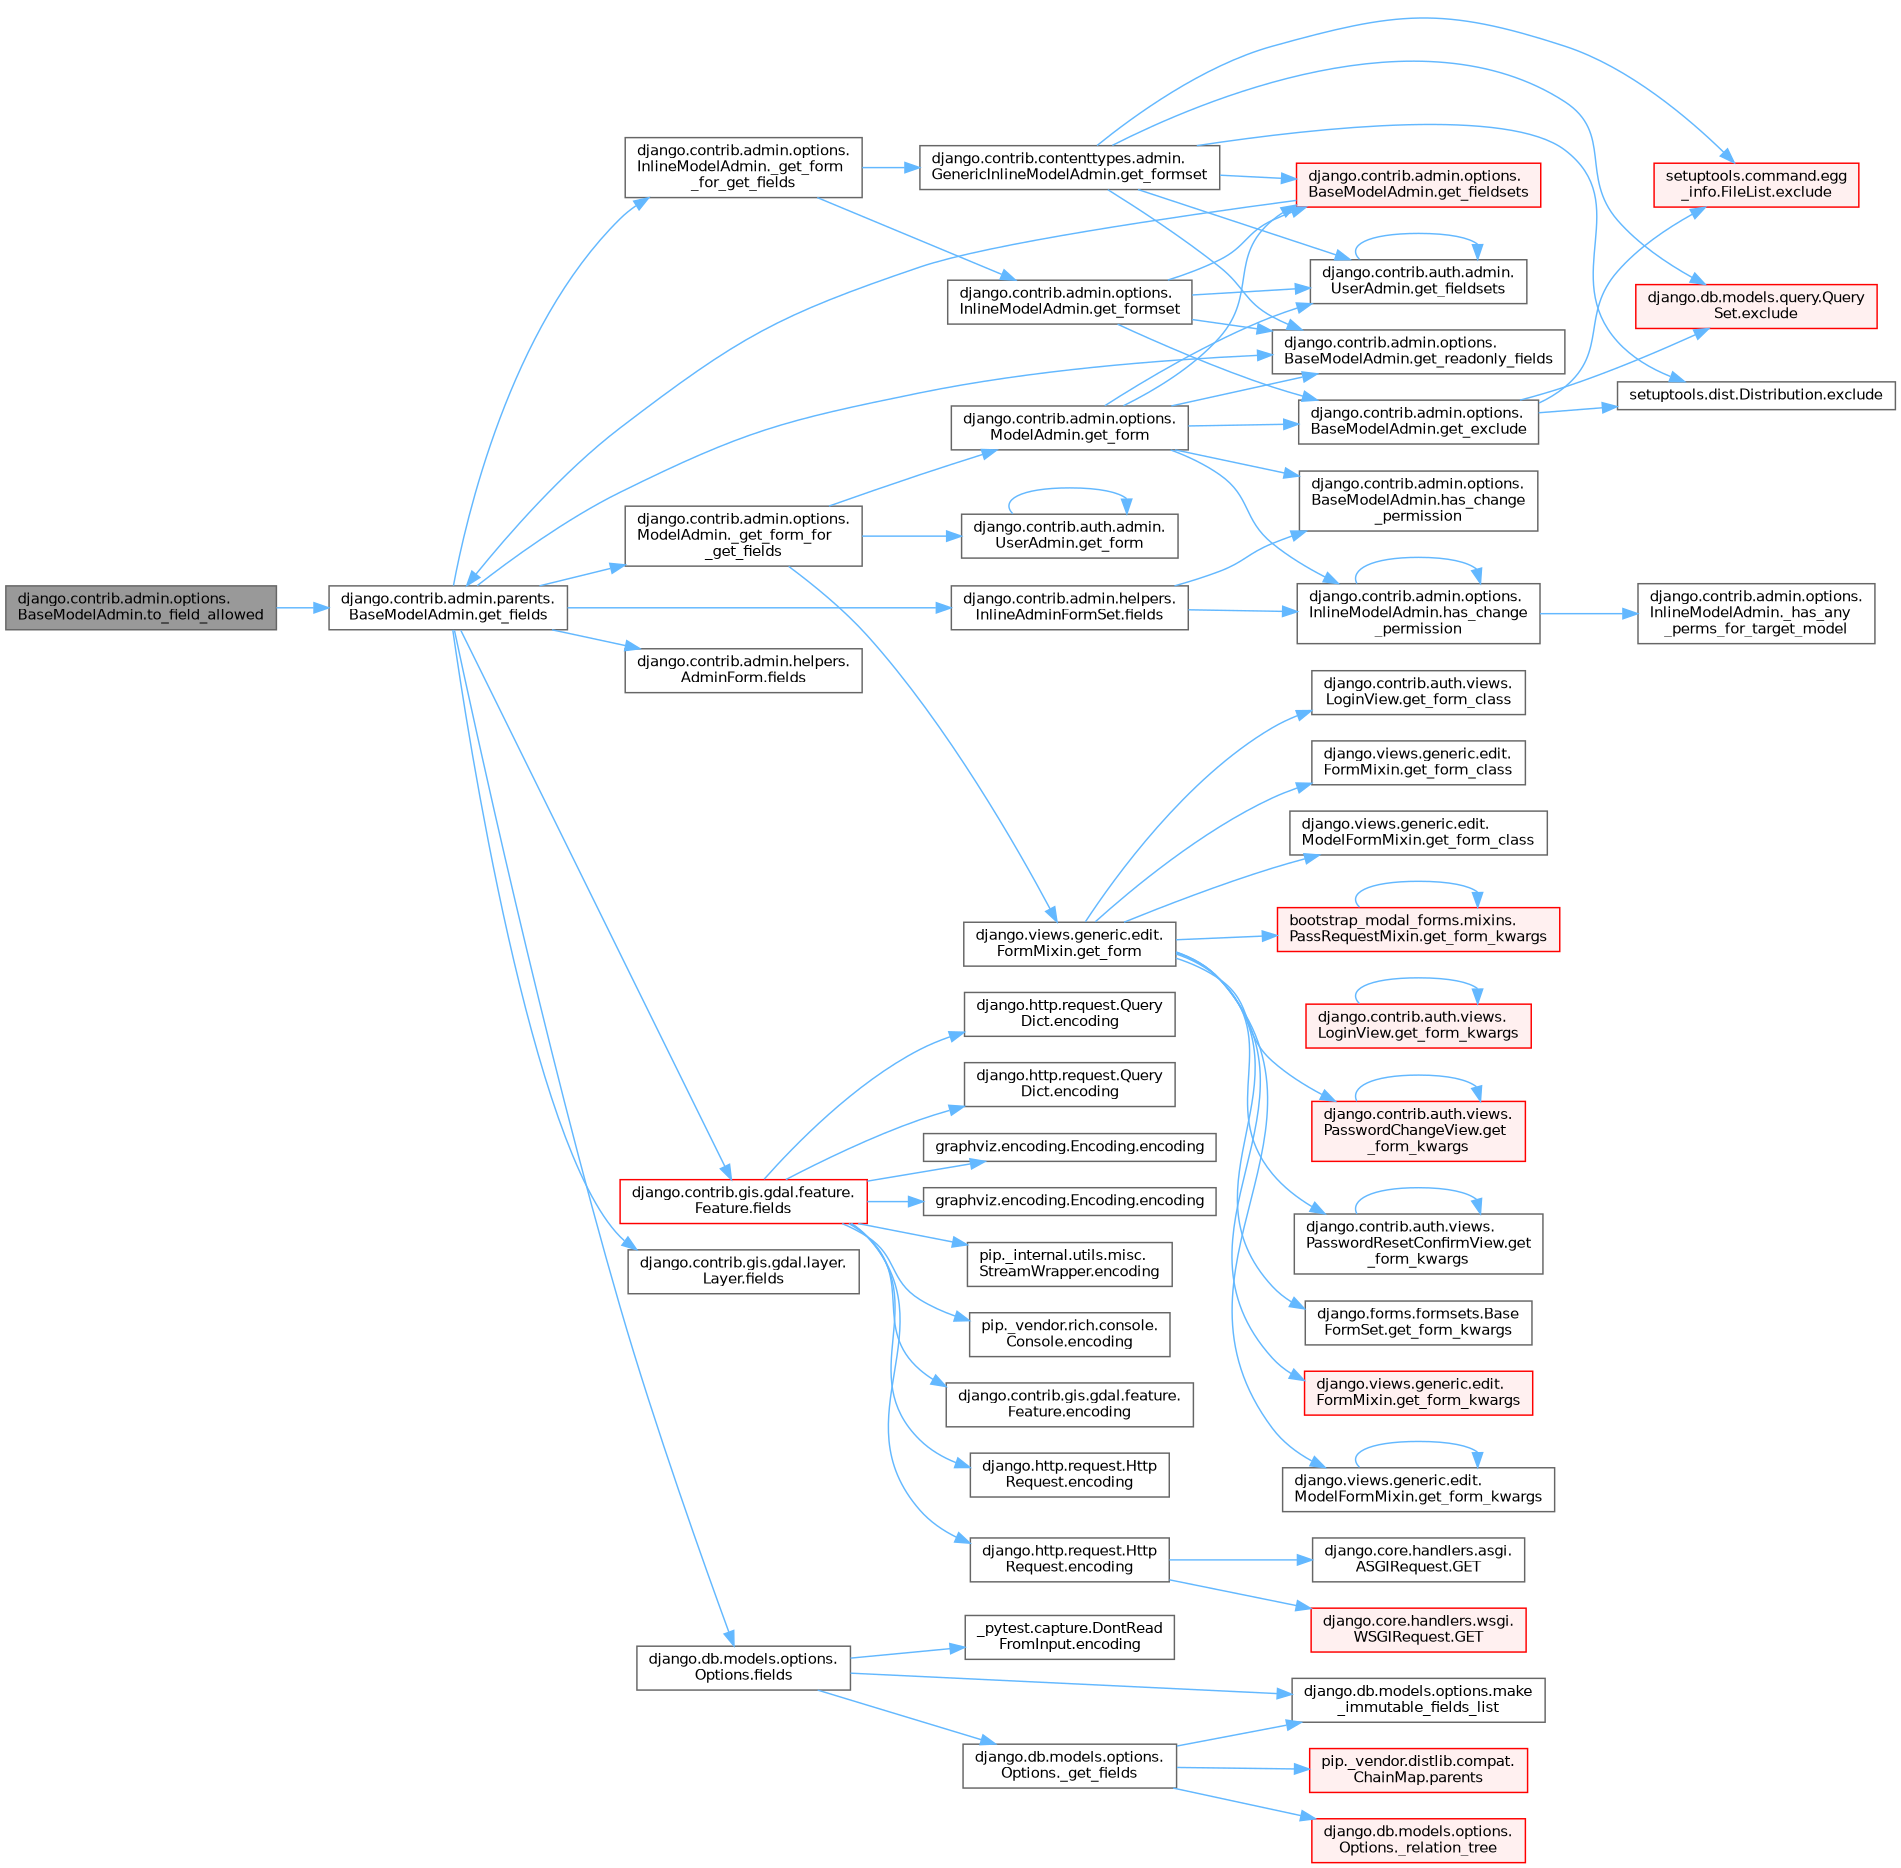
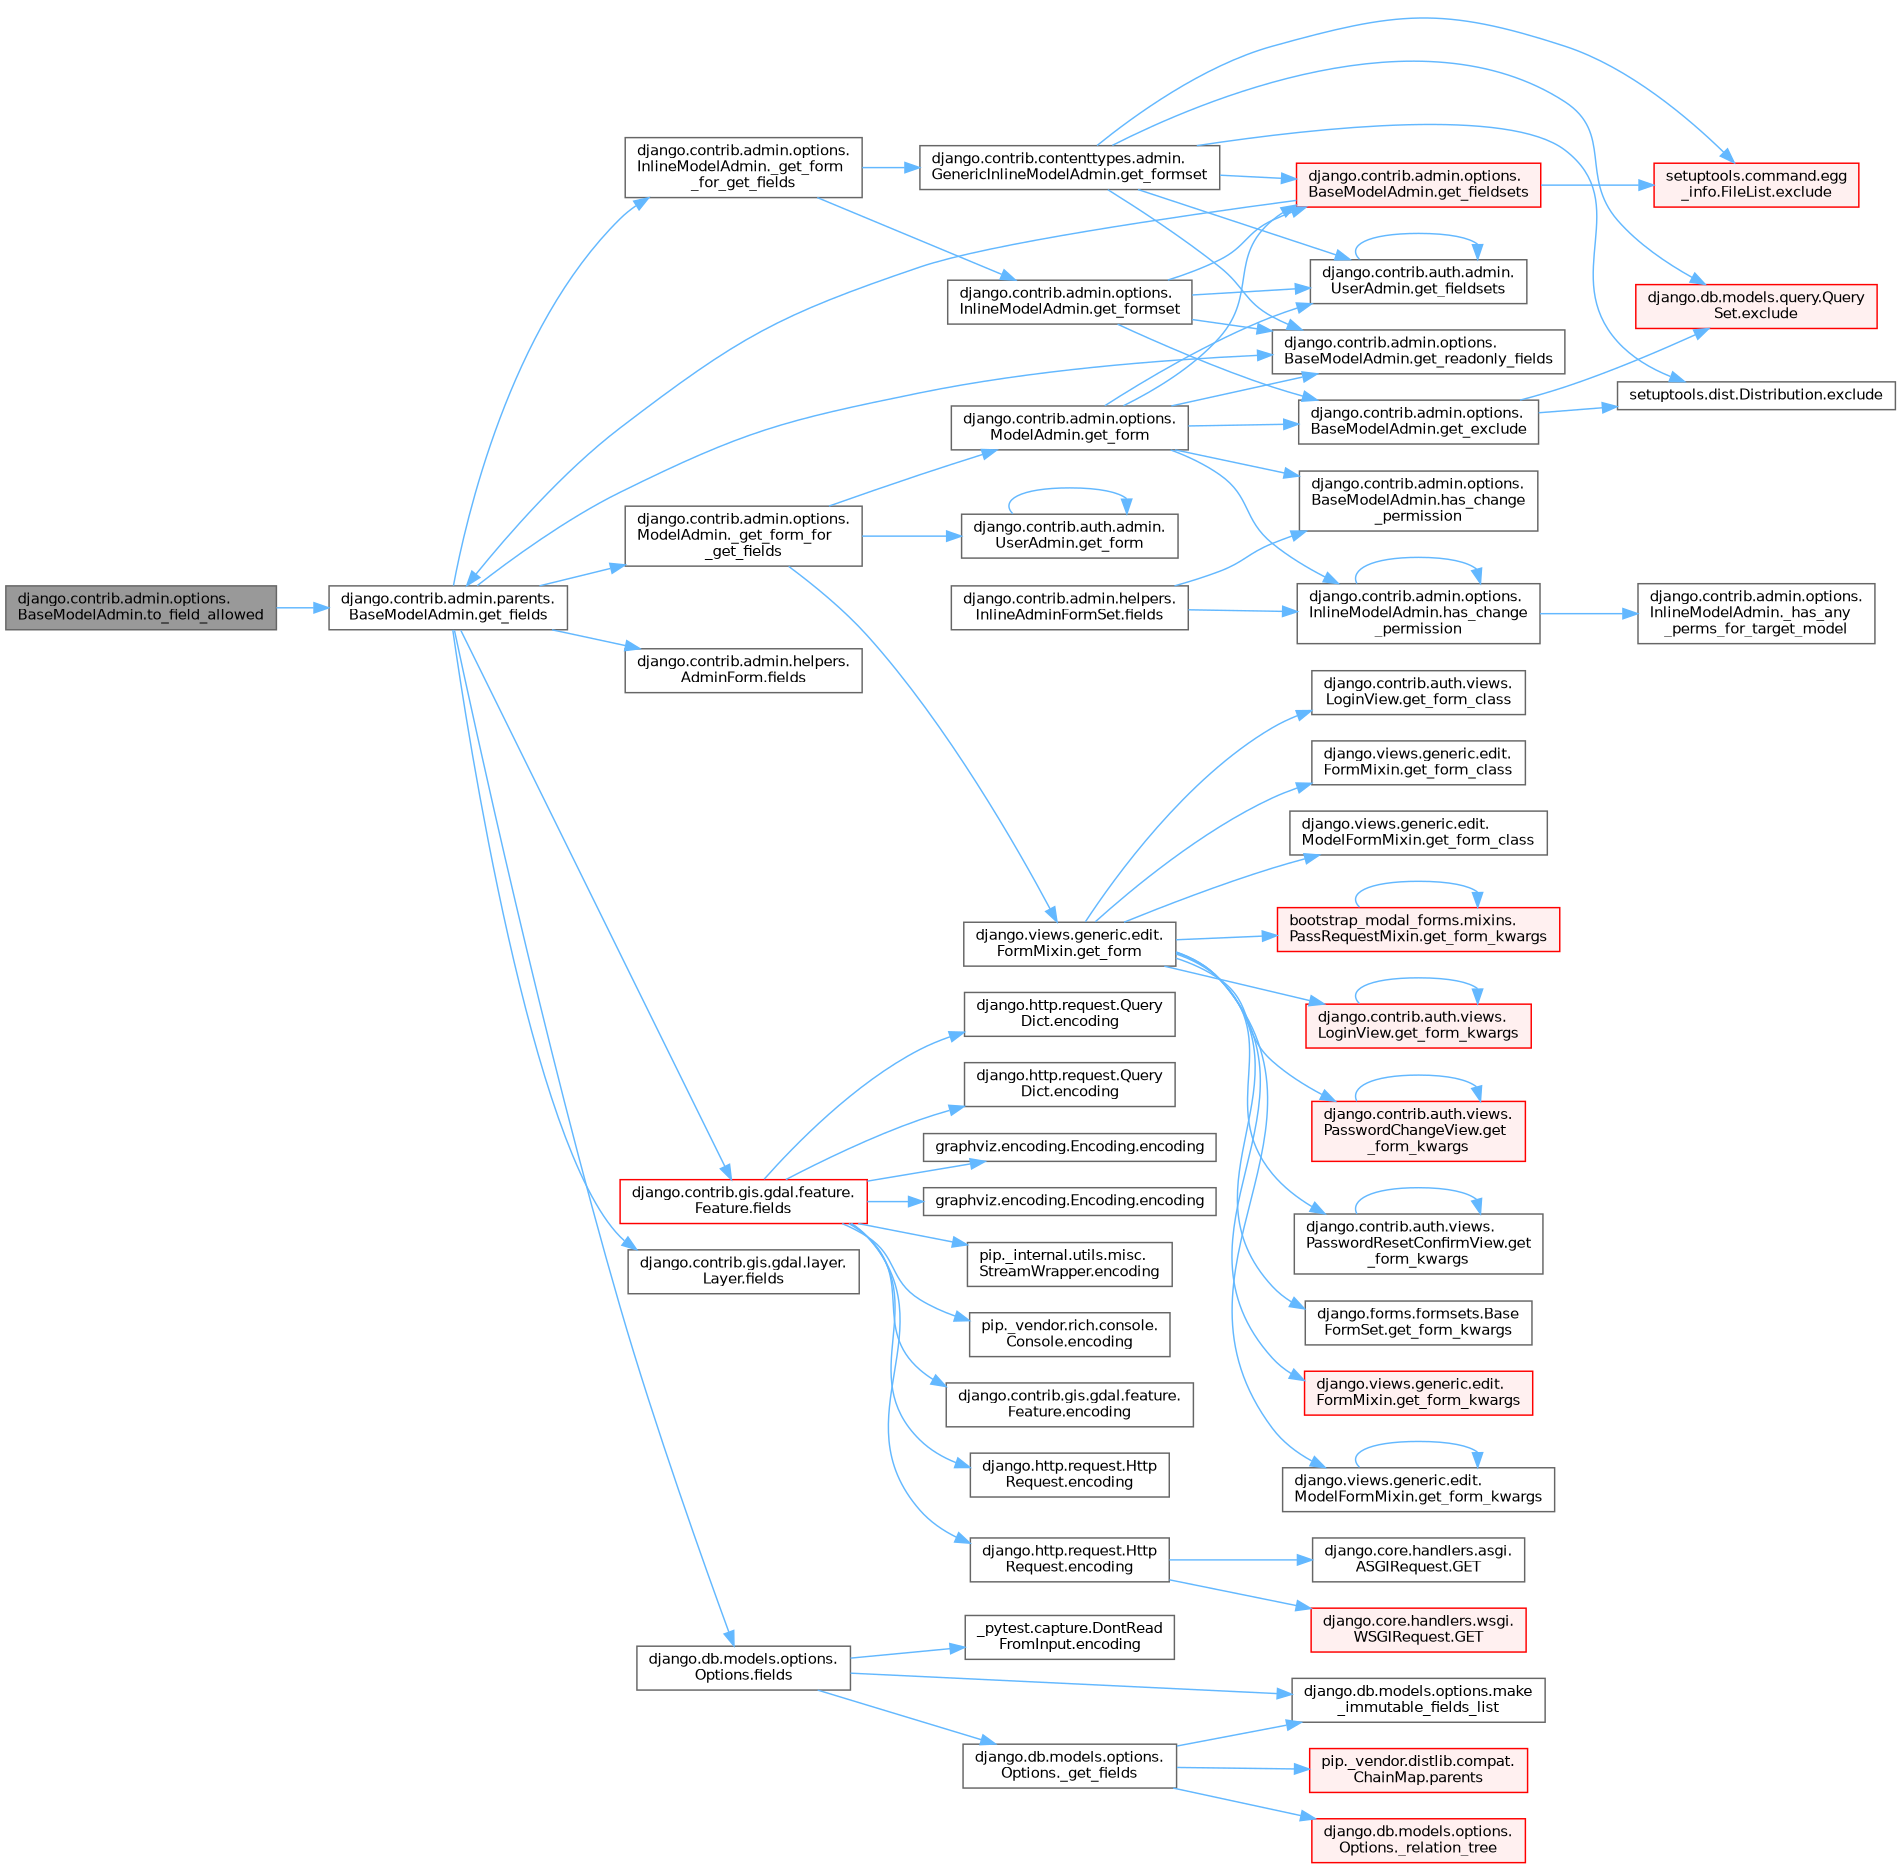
  digraph {
    rankdir=LR
    node [color=grey40 fillcolor=white fontname=Helvetica fontsize=10 shape=box style=filled]
    edge [color=steelblue1 fontname=Helvetica fontsize=10 labelfontname=Helvetica labelfontsize=10 style=solid]
    n1 [color=gray40 fillcolor=grey60 fontcolor=black height=0.2 label="django.contrib.admin.options.\lBaseModelAdmin.to_field_allowed" width=0.4]
    n2 [height=0.2 label="django.contrib.admin.parents.\lBaseModelAdmin.get_fields" width=0.4]
    n3 [height=0.2 label="django.contrib.admin.options.\lInlineModelAdmin._get_form\l_for_get_fields" width=0.4]
    n4 [height=0.2 label="django.contrib.admin.options.\lBaseModelAdmin.get_readonly_fields" width=0.4]
    n5 [height=0.2 label="django.contrib.admin.options.\lModelAdmin._get_form_for\l_get_fields" width=0.4]
    n6 [height=0.2 label="django.contrib.admin.helpers.\lAdminForm.fields" width=0.4]
    n7 [height=0.2 label="django.contrib.admin.helpers.\lInlineAdminFormSet.fields" width=0.4]
    n8 [color=red height=0.2 label="django.contrib.gis.gdal.feature.\lFeature.fields" width=0.4]
    n9 [height=0.2 label="django.contrib.gis.gdal.layer.\lLayer.fields" width=0.4]
    n10 [height=0.2 label="django.db.models.options.\lOptions.fields" width=0.4]
    n11 [height=0.2 label="django.contrib.admin.options.\lInlineModelAdmin.get_formset" width=0.4]
    n12 [height=0.2 label="django.contrib.contenttypes.admin.\lGenericInlineModelAdmin.get_formset" width=0.4]
    n13 [height=0.2 label="django.contrib.admin.options.\lModelAdmin.get_form" width=0.4]
    n14 [height=0.2 label="django.contrib.auth.admin.\lUserAdmin.get_form" width=0.4]
    n15 [height=0.2 label="django.views.generic.edit.\lFormMixin.get_form" width=0.4]
    n16 [height=0.2 label="django.contrib.admin.options.\lBaseModelAdmin.has_change\l_permission" width=0.4]
    n17 [height=0.2 label="django.contrib.admin.options.\lInlineModelAdmin.has_change\l_permission" width=0.4]
    n18 [height=0.2 label="django.contrib.gis.gdal.feature.\lFeature.encoding" width=0.4]
    n19 [height=0.2 label="django.http.request.Http\lRequest.encoding" width=0.4]
    n20 [height=0.2 label="django.http.request.Http\lRequest.encoding" width=0.4]
    n21 [height=0.2 label="django.http.request.Query\lDict.encoding" width=0.4]
    n22 [height=0.2 label="django.http.request.Query\lDict.encoding" width=0.4]
    n23 [height=0.2 label="graphviz.encoding.Encoding.encoding" width=0.4]
    n24 [height=0.2 label="graphviz.encoding.Encoding.encoding" width=0.4]
    n25 [height=0.2 label="pip._internal.utils.misc.\lStreamWrapper.encoding" width=0.4]
    n26 [height=0.2 label="pip._vendor.rich.console.\lConsole.encoding" width=0.4]
    n27 [height=0.2 label="_pytest.capture.DontRead\lFromInput.encoding" width=0.4]
    n28 [height=0.2 label="django.db.models.options.\lOptions._get_fields" width=0.4]
    n29 [height=0.2 label="django.db.models.options.make\l_immutable_fields_list" width=0.4]
    n30 [height=0.2 label="django.contrib.admin.options.\lBaseModelAdmin.get_exclude" width=0.4]
    n31 [color=red fillcolor="#FFF0F0" height=0.2 label="django.contrib.admin.options.\lBaseModelAdmin.get_fieldsets" width=0.4]
    n32 [height=0.2 label="django.contrib.auth.admin.\lUserAdmin.get_fieldsets" width=0.4]
    n33 [color=red fillcolor="#FFF0F0" height=0.2 label="django.db.models.query.Query\lSet.exclude" width=0.4]
    n34 [color=red fillcolor="#FFF0F0" height=0.2 label="setuptools.command.egg\l_info.FileList.exclude" width=0.4]
    n35 [height=0.2 label="setuptools.dist.Distribution.exclude" width=0.4]
    n36 [height=0.2 label="django.contrib.auth.views.\lLoginView.get_form_class" width=0.4]
    n37 [height=0.2 label="django.views.generic.edit.\lFormMixin.get_form_class" width=0.4]
    n38 [height=0.2 label="django.views.generic.edit.\lModelFormMixin.get_form_class" width=0.4]
    n39 [color=red fillcolor="#FFF0F0" height=0.2 label="bootstrap_modal_forms.mixins.\lPassRequestMixin.get_form_kwargs" width=0.4]
    n40 [color=red fillcolor="#FFF0F0" height=0.2 label="django.contrib.auth.views.\lLoginView.get_form_kwargs" width=0.4]
    n41 [color=red fillcolor="#FFF0F0" height=0.2 label="django.contrib.auth.views.\lPasswordChangeView.get\l_form_kwargs" width=0.4]
    n42 [height=0.2 label="django.contrib.auth.views.\lPasswordResetConfirmView.get\l_form_kwargs" width=0.4]
    n43 [height=0.2 label="django.forms.formsets.Base\lFormSet.get_form_kwargs" width=0.4]
    n44 [color=red fillcolor="#FFF0F0" height=0.2 label="django.views.generic.edit.\lFormMixin.get_form_kwargs" width=0.4]
    n45 [height=0.2 label="django.views.generic.edit.\lModelFormMixin.get_form_kwargs" width=0.4]
    n46 [height=0.2 label="django.contrib.admin.options.\lInlineModelAdmin._has_any\l_perms_for_target_model" width=0.4]
    n47 [height=0.2 label="django.core.handlers.asgi.\lASGIRequest.GET" width=0.4]
    n48 [color=red fillcolor="#FFF0F0" height=0.2 label="django.core.handlers.wsgi.\lWSGIRequest.GET" width=0.4]
    n49 [color=red fillcolor="#FFF0F0" height=0.2 label="django.db.models.options.\lOptions._relation_tree" width=0.4]
    n50 [color=red fillcolor="#FFF0F0" height=0.2 label="pip._vendor.distlib.compat.\lChainMap.parents" width=0.4]
    n1 -> n2
    n2 -> n3
    n2 -> n4
    n2 -> n5
    n2 -> n6
-   n2 -> n7
    n2 -> n8
    n2 -> n9
    n2 -> n10
    n3 -> n11
    n3 -> n12
    n5 -> n13
    n5 -> n14
    n5 -> n15
    n7 -> n16
    n7 -> n17
    n8 -> n18
    n8 -> n19
    n8 -> n20
    n8 -> n21
    n8 -> n22
    n8 -> n23
    n8 -> n24
    n8 -> n25
    n8 -> n26
    n10 -> n27
    n10 -> n28
    n10 -> n29
    n11 -> n4
    n11 -> n30
    n11 -> n31
    n11 -> n32
    n12 -> n4
    n12 -> n31
    n12 -> n32
    n12 -> n33
    n12 -> n34
    n12 -> n35
    n13 -> n4
    n13 -> n16
    n13 -> n17
    n13 -> n30
    n13 -> n31
    n13 -> n32
    n14 -> n14
    n15 -> n36
    n15 -> n37
    n15 -> n38
    n15 -> n39
+   n15 -> n40
    n15 -> n41
    n15 -> n42
    n15 -> n43
    n15 -> n44
    n15 -> n45
    n17 -> n17
    n17 -> n46
    n20 -> n47
    n20 -> n48
    n28 -> n29
    n28 -> n49
    n28 -> n50
    n30 -> n33
-   n30 -> n34
+   n31 -> n34
    n30 -> n35
    n31 -> n2
    n32 -> n32
    n39 -> n39
    n40 -> n40
    n41 -> n41
    n42 -> n42
    n45 -> n45
  }
